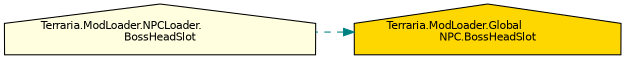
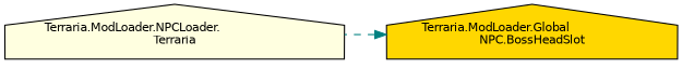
  digraph {
    rankdir=RL
    node [color=black fontname=Helvetica fontsize=10 shape=house style=filled]
    n1 [fillcolor=gold fontcolor=black height=0.2 label="Terraria.ModLoader.Global\lNPC.BossHeadSlot" width=0.4]
-   n2 [fillcolor=lightyellow height=0.2 label="Terraria.ModLoader.NPCLoader.\lBossHeadSlot" width=0.4]
+   n2 [fillcolor=lightyellow height=0.2 label="Terraria.ModLoader.NPCLoader.\lTerraria" width=0.4]
    n1 -> n2 [color=teal dir=back fontname=Helvetica fontsize=10 labelfontname=Helvetica labelfontsize=10 style=dashed]
  }
